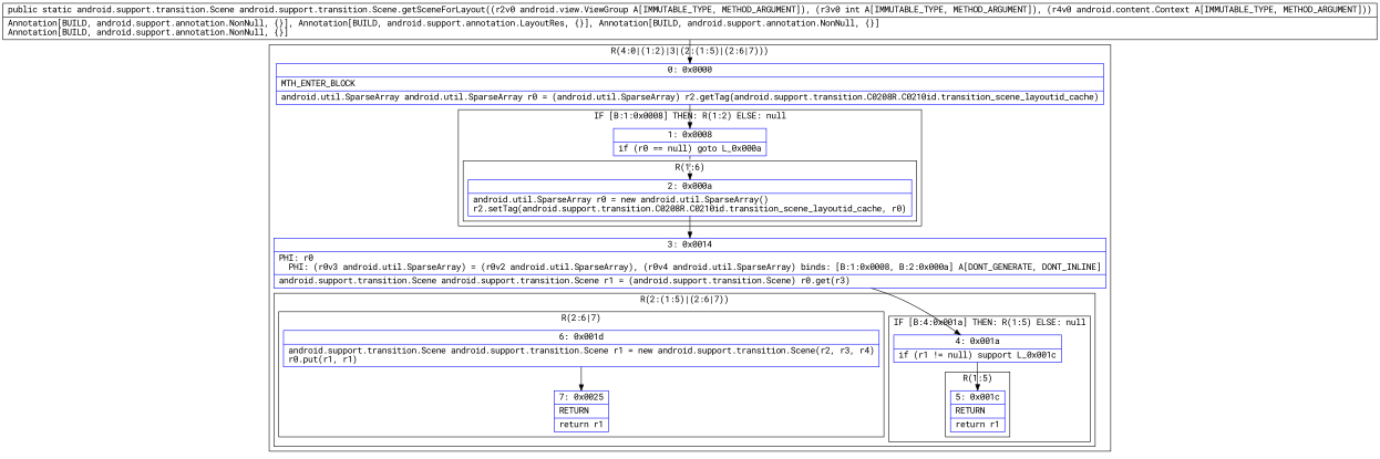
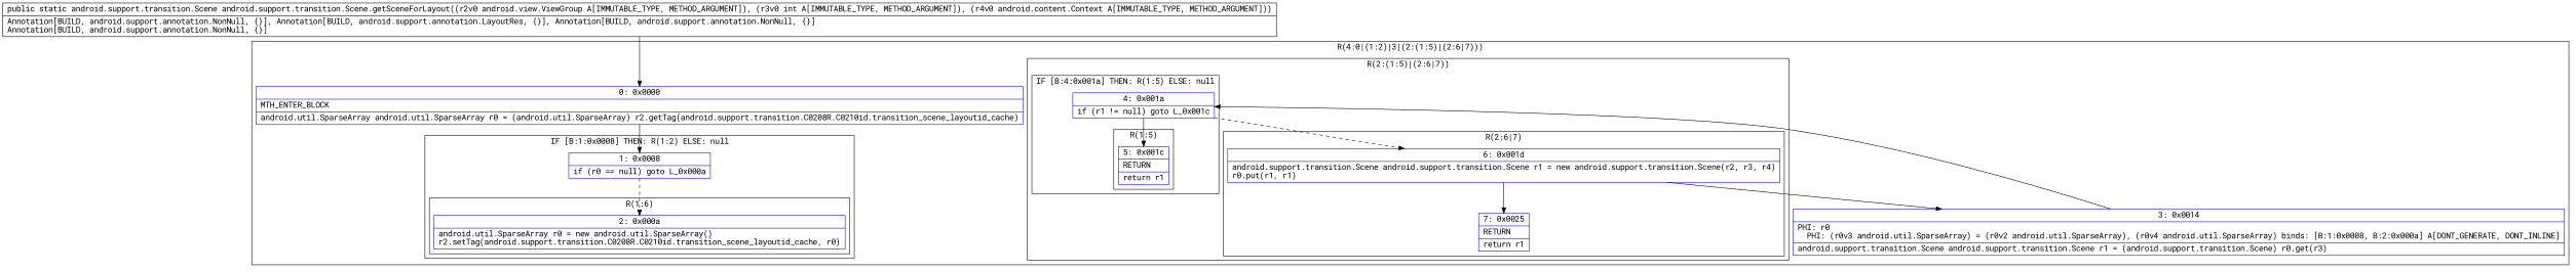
  digraph {
    fontname="Roboto Mono"
    node [color=blue fontname="Roboto Mono" shape=record]
    edge [fontname="Roboto Mono"]
    n1 [label="{2\:\ 0x000a|android.util.SparseArray r0 = new android.util.SparseArray()\lr2.setTag(android.support.transition.C0208R.C0210id.transition_scene_layoutid_cache, r0)\l}"]
    n2 [label="{1\:\ 0x0008|if (r0 == null) goto L_0x000a\l}"]
    n3 [label="{5\:\ 0x001c|RETURN\l|return r1\l}"]
-   n4 [label="{4\:\ 0x001a|if (r1 != null) support L_0x001c\l}"]
+   n4 [label="{4\:\ 0x001a|if (r1 != null) goto L_0x001c\l}"]
    n5 [label="{6\:\ 0x001d|android.support.transition.Scene android.support.transition.Scene r1 = new android.support.transition.Scene(r2, r3, r4)\lr0.put(r1, r1)\l}"]
    n6 [label="{7\:\ 0x0025|RETURN\l|return r1\l}"]
    n7 [label="{0\:\ 0x0000|MTH_ENTER_BLOCK\l|android.util.SparseArray android.util.SparseArray r0 = (android.util.SparseArray) r2.getTag(android.support.transition.C0208R.C0210id.transition_scene_layoutid_cache)\l}"]
    n8 [label="{3\:\ 0x0014|PHI: r0 \l  PHI: (r0v3 android.util.SparseArray) = (r0v2 android.util.SparseArray), (r0v4 android.util.SparseArray) binds: [B:1:0x0008, B:2:0x000a] A[DONT_GENERATE, DONT_INLINE]\l|android.support.transition.Scene android.support.transition.Scene r1 = (android.support.transition.Scene) r0.get(r3)\l}"]
    n9 [label="{public static android.support.transition.Scene android.support.transition.Scene.getSceneForLayout((r2v0 android.view.ViewGroup A[IMMUTABLE_TYPE, METHOD_ARGUMENT]), (r3v0 int A[IMMUTABLE_TYPE, METHOD_ARGUMENT]), (r4v0 android.content.Context A[IMMUTABLE_TYPE, METHOD_ARGUMENT]))  | Annotation[BUILD, android.support.annotation.NonNull, \{\}], Annotation[BUILD, android.support.annotation.LayoutRes, \{\}], Annotation[BUILD, android.support.annotation.NonNull, \{\}]\lAnnotation[BUILD, android.support.annotation.NonNull, \{\}]\l}" color=""]
    subgraph cluster_1 {
      label="R(4:0|(1:2)|3|(2:(1:5)|(2:6|7)))"
      n7
      n8
      subgraph cluster_2 {
        label="IF [B:1:0x0008] THEN: R(1:2) ELSE: null"
        n2
        subgraph cluster_3 {
          label="R(1:6)"
          n1
        }
      }
      subgraph cluster_4 {
        label="R(2:(1:5)|(2:6|7))"
        subgraph cluster_5 {
          label="IF [B:4:0x001a] THEN: R(1:5) ELSE: null"
          n4
          subgraph cluster_6 {
            label="R(1:5)"
            n3
          }
        }
        subgraph cluster_7 {
          label="R(2:6|7)"
          n5
          n6
        }
      }
    }
-   n1 -> n8
+   n5 -> n8
    n2 -> n1 [style=dashed]
    n4 -> n3
+   n4 -> n5 [style=dashed]
    n5 -> n6
    n7 -> n2
    n8 -> n4
    n9 -> n7
  }
